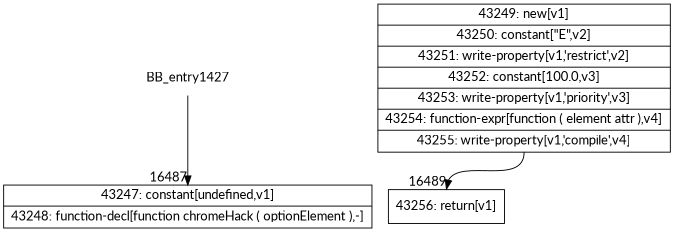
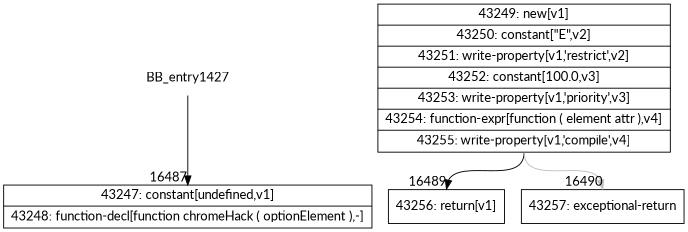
  digraph {
    fontname=Lato
    rankdir=TD
    node [fontname=Lato shape=record]
    edge [fontname=Lato headport=n tailport=s]
    n1 [label=BB_entry1427 shape=none]
    n2 [label="{43247: constant[undefined,v1]|43248: function-decl[function chromeHack ( optionElement ),-]}"]
    n3 [label="{43249: new[v1]|43250: constant[\"E\",v2]|43251: write-property[v1,'restrict',v2]|43252: constant[100.0,v3]|43253: write-property[v1,'priority',v3]|43254: function-expr[function ( element attr ),v4]|43255: write-property[v1,'compile',v4]}"]
    n4 [label="{43256: return[v1]}"]
+   n5 [label="{43257: exceptional-return}"]
    n1 -> n2 [headlabel="    16487"]
    n3 -> n4 [headlabel="      16489"]
+   n3 -> n5 [color=gray headlabel="      16490"]
  }
